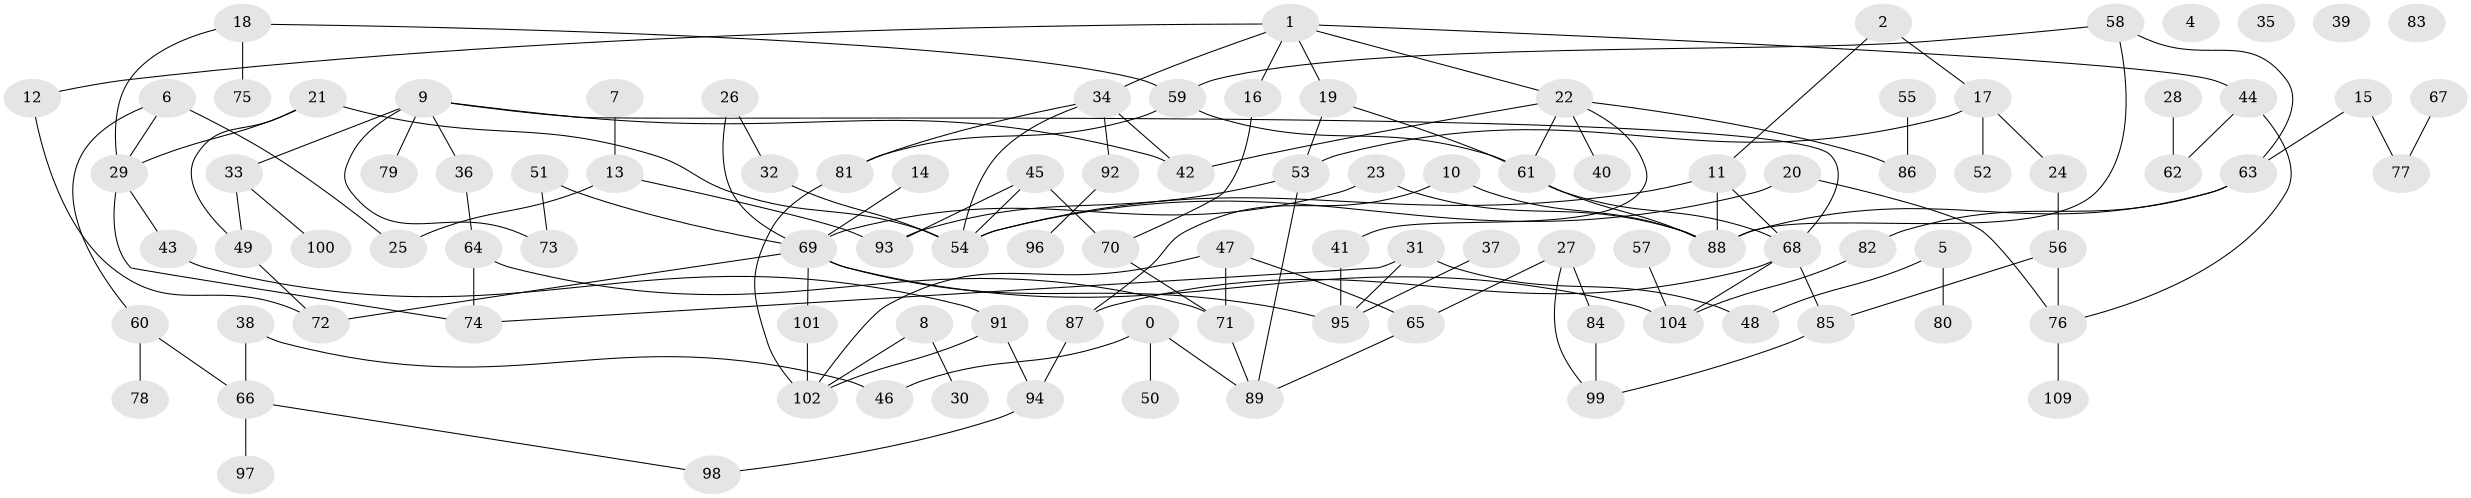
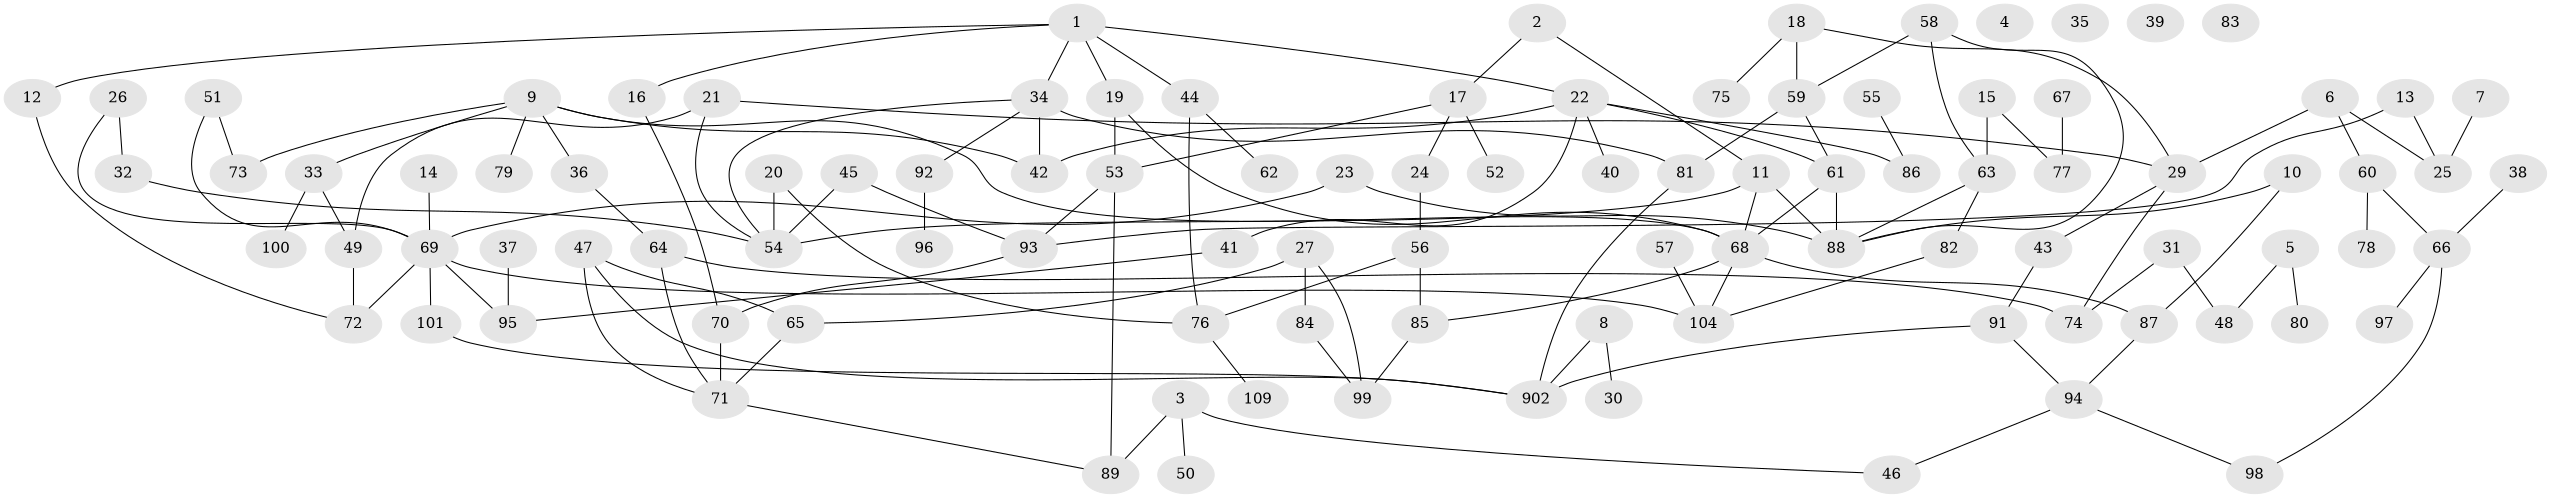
  graph {
    node [color=gray90 style=filled]
    1
    12
    16
    19
    22
    34
    44
    72
    70
    53
    61
    42
    40
    41
    86
    54
    81
    92
    76
    62
    2
    11
    17
    68
    88
    24
    52
-   3 [label=0]
+   3
    46
    50
    89
    4
    5
    48
    80
    6
    25
    29
    60
    43
    74
    66
    78
    7
    8
    30
-   102
+   102 [label=902]
    9
    33
    36
    73
    79
    49
    100
    64
    87
    85
    104
    10
    94
    13
    93
    14
    69
    95
    101
    15
    63
    77
    82
    71
    56
    18
    59
    75
    20
    n77 [label=109]
    21
    23
    26
    32
-   28
    27
    65
    84
    99
    91
    31
    96
    35
    37
    38
    97
    98
    39
    45
    47
    51
    55
    57
    58
    67
    83
    1 -- 12
    1 -- 16
    1 -- 19
    1 -- 22
    1 -- 34
    1 -- 44
    12 -- 72
    16 -- 70
    19 -- 53
-   19 -- 61
+   19 -- 68
    22 -- 61
    22 -- 42
    22 -- 40
    22 -- 41
    22 -- 86
    34 -- 42
    34 -- 54
    34 -- 81
    34 -- 92
    44 -- 76
    44 -- 62
    70 -- 71
    53 -- 89
    53 -- 93
    61 -- 68
    61 -- 88
    41 -- 95
    81 -- 102
    92 -- 96
    76 -- n77
    2 -- 11
    2 -- 17
    11 -- 54
    11 -- 68
    11 -- 88
    17 -- 53
    17 -- 24
    17 -- 52
    68 -- 87
    68 -- 85
    68 -- 104
    24 -- 56
    3 -- 46
    3 -- 50
    3 -- 89
    5 -- 48
    5 -- 80
    6 -- 25
    6 -- 29
    6 -- 60
    29 -- 43
    29 -- 74
    60 -- 66
    60 -- 78
    43 -- 91
    66 -- 97
    66 -- 98
-   7 -- 13
+   7 -- 25
    8 -- 30
    8 -- 102
    9 -- 42
    9 -- 68
    9 -- 33
    9 -- 36
    9 -- 73
    9 -- 79
    33 -- 49
    33 -- 100
    36 -- 64
    49 -- 72
    64 -- 74
    64 -- 71
    87 -- 94
    85 -- 99
    10 -- 88
    10 -- 87
    94 -- 98
    13 -- 25
    13 -- 93
    14 -- 69
    69 -- 72
    69 -- 104
    69 -- 95
    69 -- 101
    101 -- 102
    15 -- 63
    15 -- 77
    63 -- 88
    63 -- 82
    82 -- 104
    71 -- 89
    56 -- 76
    56 -- 85
    18 -- 29
    18 -- 59
    18 -- 75
    59 -- 61
    59 -- 81
    20 -- 54
    20 -- 76
    21 -- 54
    21 -- 29
    21 -- 49
    23 -- 88
    23 -- 69
    26 -- 69
    26 -- 32
    32 -- 54
-   28 -- 62
    27 -- 65
    27 -- 84
    27 -- 99
-   65 -- 89
+   65 -- 71
    84 -- 99
    91 -- 102
    91 -- 94
    31 -- 48
    31 -- 74
-   31 -- 95
    37 -- 95
-   38 -- 46
+   94 -- 46
    38 -- 66
-   45 -- 70
+   93 -- 70
    45 -- 54
    45 -- 93
    47 -- 102
    47 -- 71
    47 -- 65
    51 -- 73
    51 -- 69
    55 -- 86
    57 -- 104
    58 -- 88
    58 -- 63
    58 -- 59
    67 -- 77
  }
